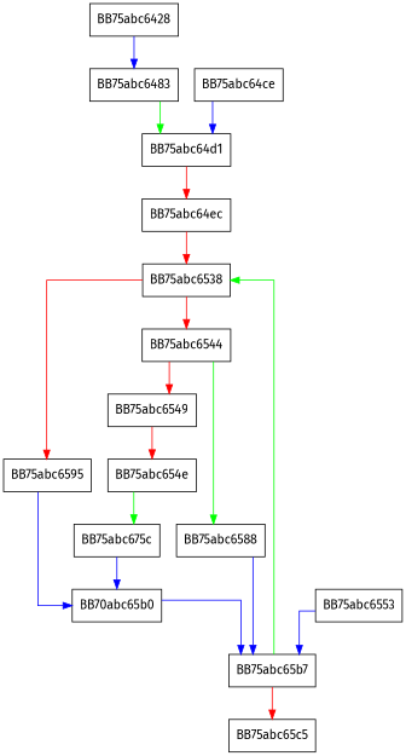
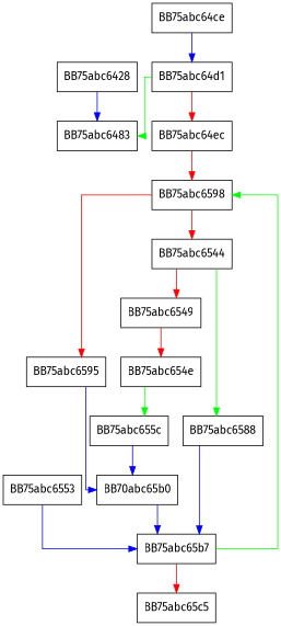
  digraph {
    fontname="Fira Sans"
    splines=ortho
    node [fontname="Fira Sans" shape=box]
    edge [color=blue fontname="Fira Sans"]
    BB75abc6428
    BB75abc6483
    BB75abc64ce
    BB75abc64d1
    BB75abc64ec
-   BB75abc6538
+   BB75abc6538 [label=BB75abc6598]
    BB75abc6595
    BB75abc6544
    n9 [label=BB70abc65b0]
    BB75abc6588
    BB75abc6549
    BB75abc65b7
    BB75abc654e
    BB75abc65c5
-   BB75abc655c [label=BB75abc675c]
+   BB75abc655c
    BB75abc6553
    BB75abc6428 -> BB75abc6483
    BB75abc64ce -> BB75abc64d1
-   BB75abc6483 -> BB75abc64d1 [color=green]
+   BB75abc64d1 -> BB75abc6483 [color=green]
    BB75abc64d1 -> BB75abc64ec [color=red]
    BB75abc64ec -> BB75abc6538 [color=red]
    BB75abc6538 -> BB75abc6595 [color=red]
    BB75abc6538 -> BB75abc6544 [color=red]
    BB75abc6595 -> n9
    BB75abc6544 -> BB75abc6588 [color=green]
    BB75abc6544 -> BB75abc6549 [color=red]
    n9 -> BB75abc65b7
    BB75abc6588 -> BB75abc65b7
    BB75abc6549 -> BB75abc654e [color=red]
    BB75abc65b7 -> BB75abc6538 [color=green]
    BB75abc65b7 -> BB75abc65c5 [color=red]
    BB75abc654e -> BB75abc655c [color=green]
    BB75abc655c -> n9
    BB75abc6553 -> BB75abc65b7
  }
